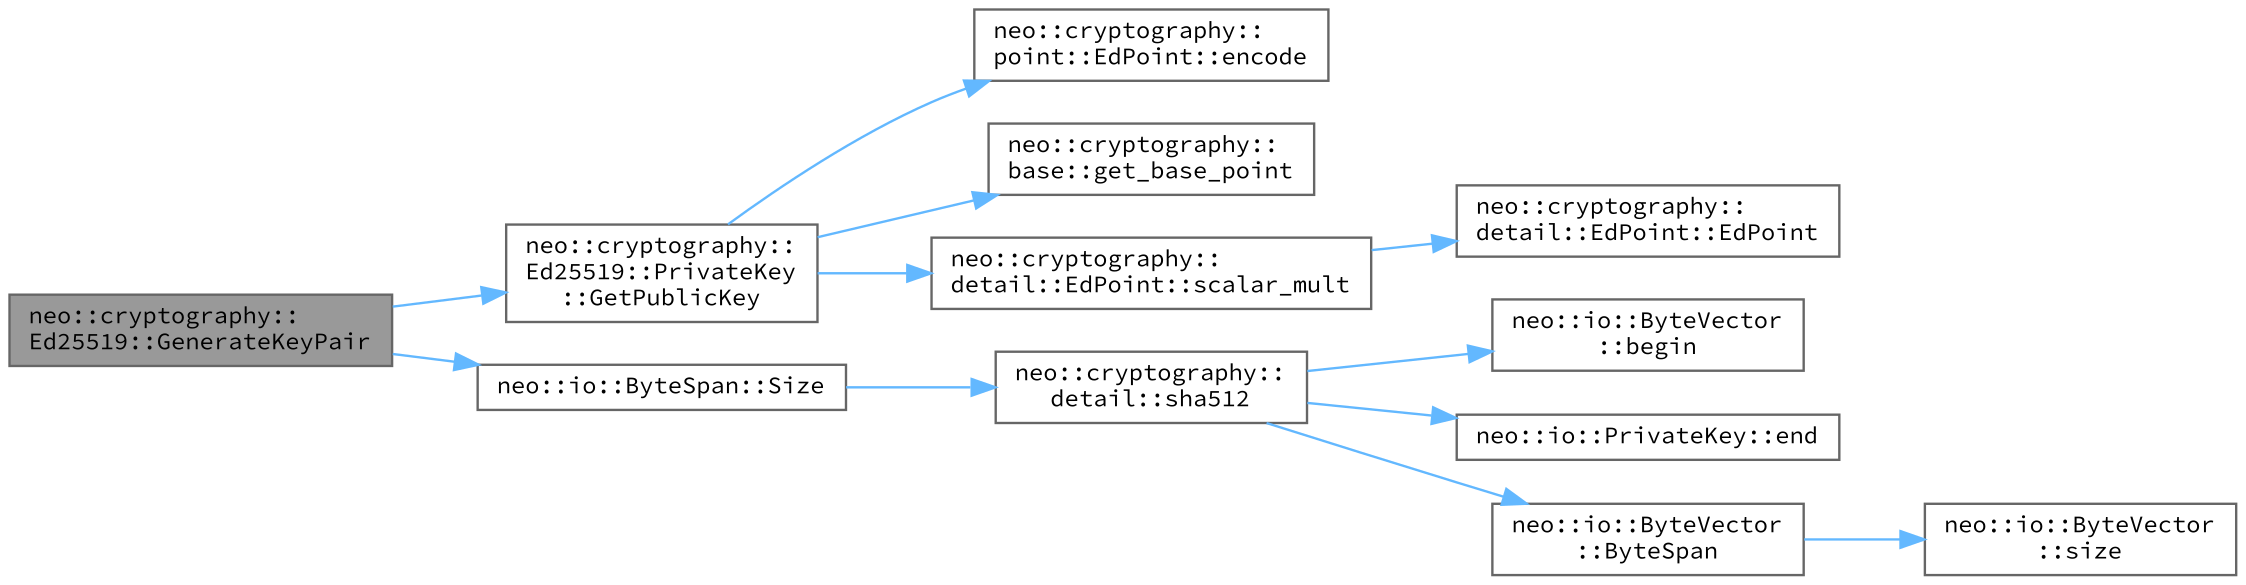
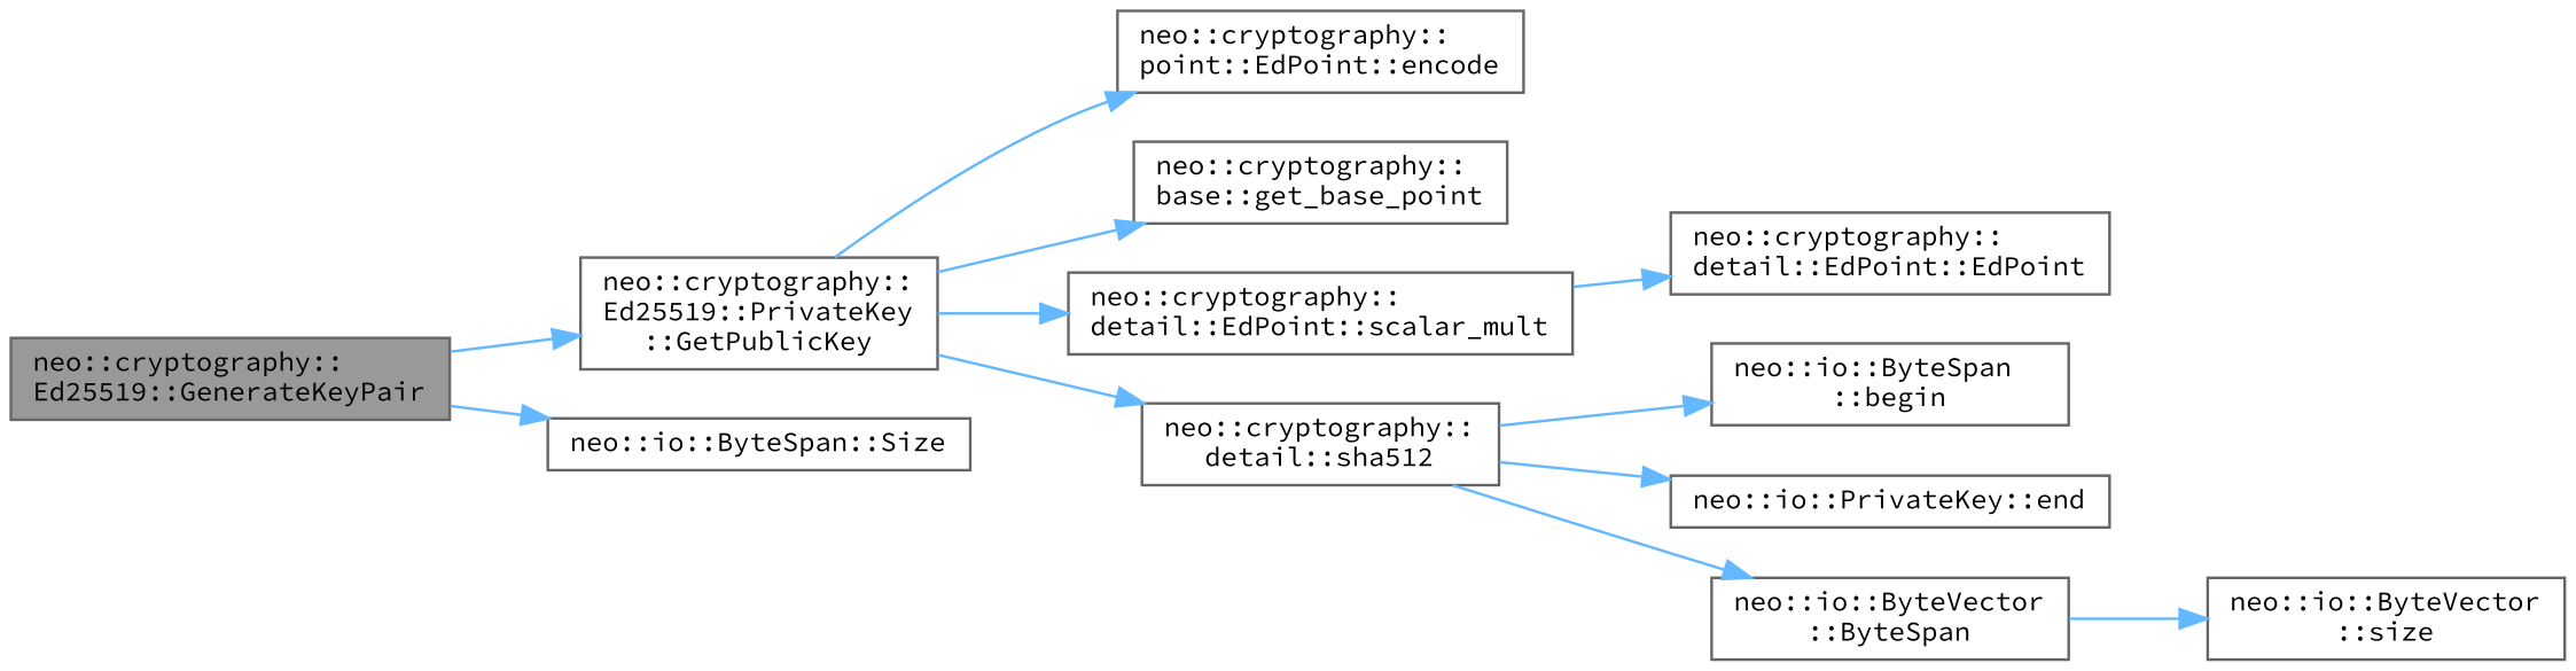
  digraph {
    fontname="Source Code Pro"
    rankdir=LR
    node [color=grey40 fillcolor=white fontname="Source Code Pro" fontsize=10 shape=box style=filled]
    edge [color=steelblue1 fontname="Source Code Pro" fontsize=10 labelfontname=Helvetica labelfontsize=10 style=solid]
    n1 [color=gray40 fillcolor=grey60 fontcolor=black height=0.2 label="neo::cryptography::\lEd25519::GenerateKeyPair" width=0.4]
    n2 [height=0.2 label="neo::cryptography::\lEd25519::PrivateKey\l::GetPublicKey" width=0.4]
    n3 [height=0.2 label="neo::io::ByteSpan::Size" width=0.4]
    n4 [height=0.2 label="neo::cryptography::\lpoint::EdPoint::encode" width=0.4]
    n5 [height=0.2 label="neo::cryptography::\lbase::get_base_point" width=0.4]
    n6 [height=0.2 label="neo::cryptography::\ldetail::EdPoint::scalar_mult" width=0.4]
    n7 [height=0.2 label="neo::cryptography::\ldetail::sha512" width=0.4]
    n8 [height=0.2 label="neo::cryptography::\ldetail::EdPoint::EdPoint" width=0.4]
-   n9 [height=0.2 label="neo::io::ByteVector\l::begin" width=0.4]
+   n9 [height=0.2 label="neo::io::ByteSpan\l::begin" width=0.4]
    n10 [height=0.2 label="neo::io::PrivateKey::end" width=0.4]
    n11 [height=0.2 label="neo::io::ByteVector\l::ByteSpan" width=0.4]
    n12 [height=0.2 label="neo::io::ByteVector\l::size" width=0.4]
    n1 -> n2
    n1 -> n3
    n2 -> n4
    n2 -> n5
    n2 -> n6
-   n3 -> n7
+   n2 -> n7
    n6 -> n8
    n7 -> n9
    n7 -> n10
    n7 -> n11
    n11 -> n12
  }
